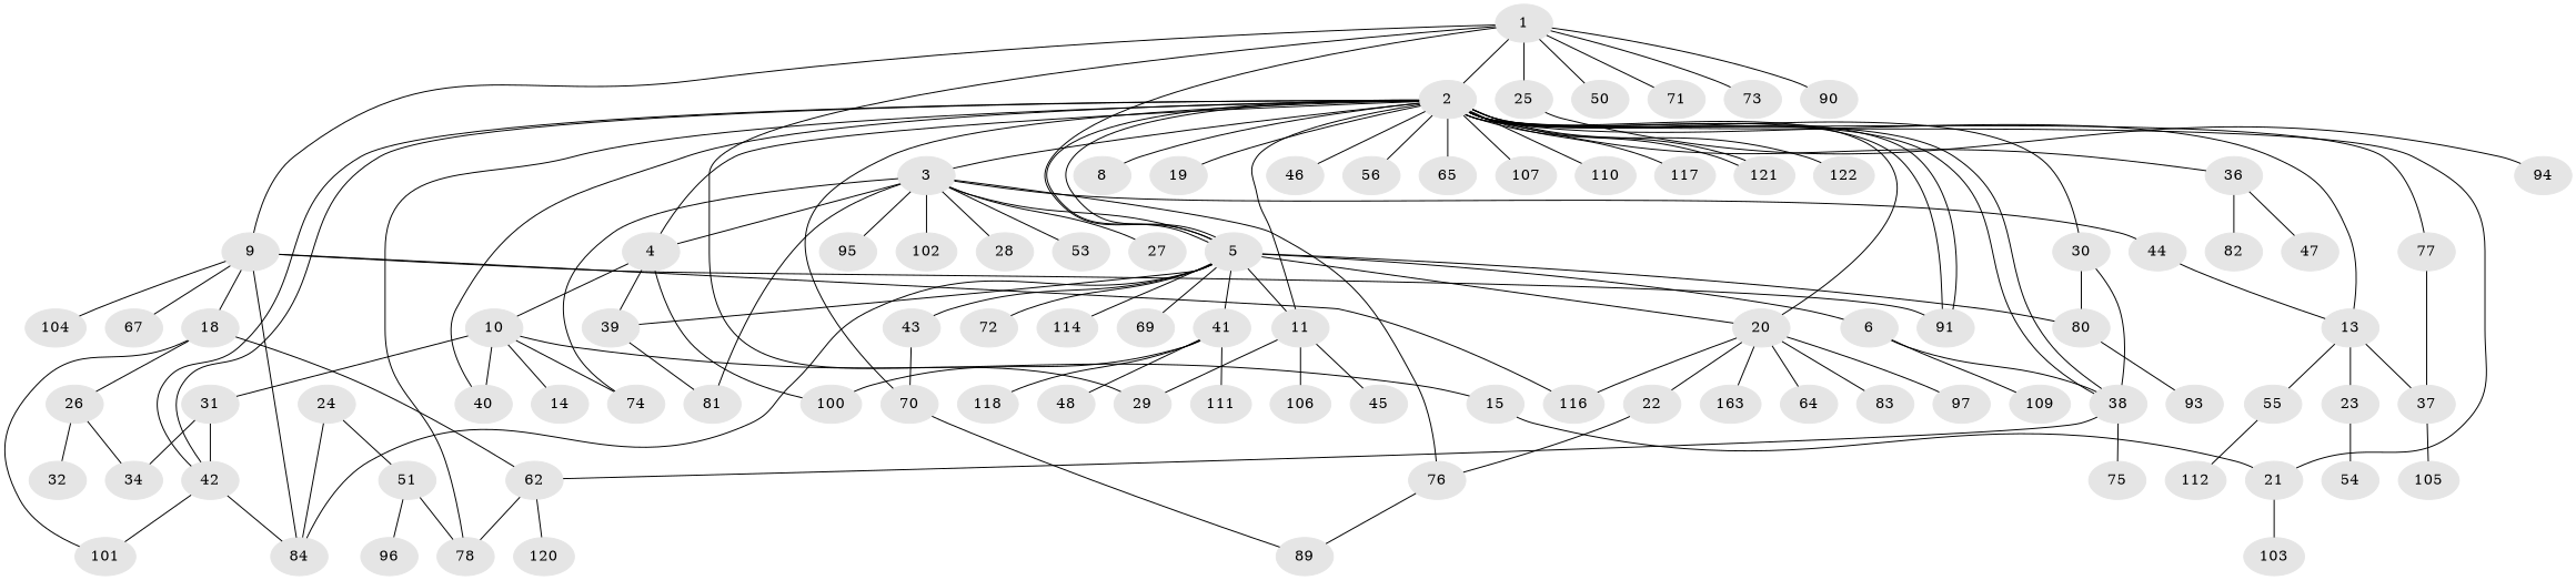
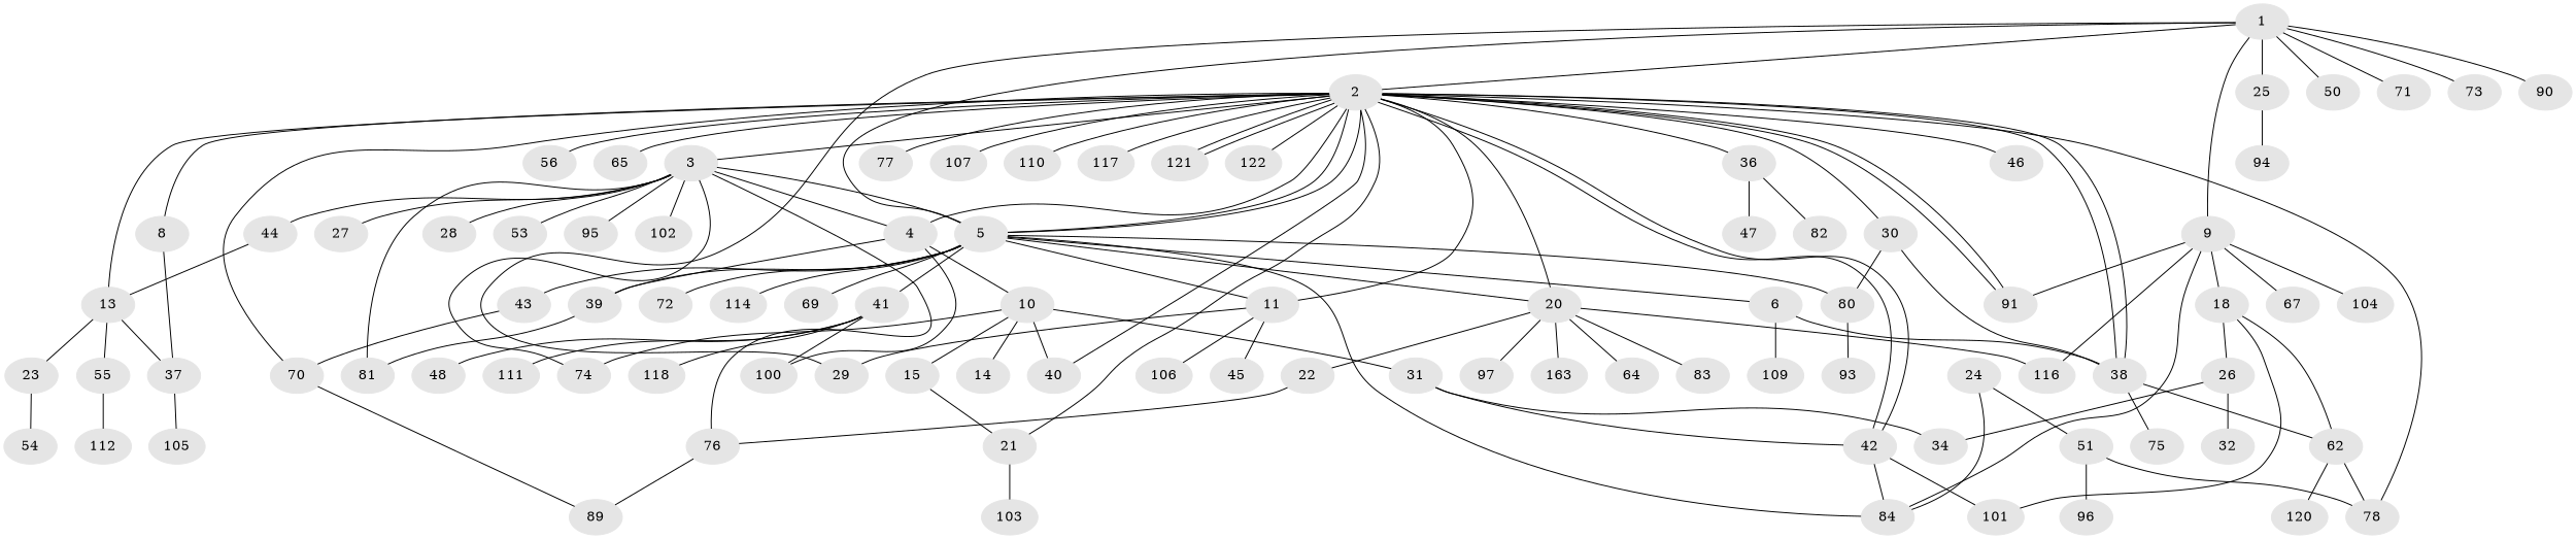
  graph {
    node [color=gray90 style=filled]
    1 [super="+58"]
    2 [super="+7"]
    5 [super="+16"]
    9 [super="+60"]
    25
    29
    50
    71
    73
    90
    3 [super="+79"]
    4 [super="+61"]
    8
    11 [super="+17"]
    13
-   19
    20 [super="+66"]
    21
    30 [super="+52"]
    36 [super="+49"]
    38 [super="+68"]
    40
    42 [super="+99"]
    46
    56
    65 [super="+113"]
    70
    77 [super="+92"]
    78
    91
    107
    110
    117
    121
    122
    39 [super="+119"]
    6
    41 [super="+85"]
    43 [super="+57"]
    69
    72
    80 [super="+124"]
    84 [super="+87"]
    114
    18 [super="+33"]
    67
    104
    116
    94
    27
    28
    44
    53
    74 [super="+108"]
    76
    81
    95
    102
    10 [super="+12"]
    100
    37 [super="+86"]
    45
    106
    23
    55
    22
    64
    83
    97
    n70 [label=163]
    103
    47
    82
    62 [super="+115"]
    75
    101
    89
    14
    15 [super="+88"]
    31
    109
    48
    111
    118
    93
    105
    26 [super="+98"]
    34 [super="+63"]
    54
    112
    32
    120
    24 [super="+35"]
    51
    96
    1 -- 2
    1 -- 5
    1 -- 9
    1 -- 25
    1 -- 29
    1 -- 50
    1 -- 71
    1 -- 73
    1 -- 90
    2 -- 5
    2 -- 5
    2 -- 3
    2 -- 4
    2 -- 8
    2 -- 11
    2 -- 13
-   2 -- 19
    2 -- 20
    2 -- 21
    2 -- 30
    2 -- 36
    2 -- 38
    2 -- 38
    2 -- 40
    2 -- 42
    2 -- 42
    2 -- 46
    2 -- 56
    2 -- 65
    2 -- 70
    2 -- 77
    2 -- 78
    2 -- 91
    2 -- 91
    2 -- 107
    2 -- 110
    2 -- 117
    2 -- 121
    2 -- 121
    2 -- 122
    5 -- 11
    5 -- 20
    5 -- 39
    5 -- 6
    5 -- 41
    5 -- 43
    5 -- 69
    5 -- 72
    5 -- 80
    5 -- 84
    5 -- 114
    9 -- 91
    9 -- 84
    9 -- 18
    9 -- 67
    9 -- 104
    9 -- 116
    25 -- 94
    3 -- 5
    3 -- 4
    3 -- 27
    3 -- 28
    3 -- 44
    3 -- 53
    3 -- 74
    3 -- 76
    3 -- 81
    3 -- 95
    3 -- 102
    4 -- 39
    4 -- 10
    4 -- 100
-   77 -- 37
+   8 -- 37
    11 -- 29
    11 -- 45
    11 -- 106
    13 -- 37
    13 -- 23
    13 -- 55
    20 -- 116
    20 -- 22
    20 -- 64
    20 -- 83
    20 -- 97
    20 -- n70
    21 -- 103
    30 -- 38
    30 -- 80
    36 -- 47
    36 -- 82
    38 -- 62
    38 -- 75
    42 -- 84
    42 -- 101
    70 -- 89
    39 -- 81
    6 -- 38
    6 -- 109
    41 -- 100
    41 -- 48
    41 -- 111
    41 -- 118
    43 -- 70
    80 -- 93
    18 -- 62
    18 -- 101
    18 -- 26
    44 -- 13
    76 -- 89
    10 -- 40
    10 -- 74
    10 -- 14
    10 -- 15
    10 -- 31
    37 -- 105
    23 -- 54
    55 -- 112
    22 -- 76
    62 -- 78
    62 -- 120
    15 -- 21
    31 -- 42
    31 -- 34
    26 -- 34
    26 -- 32
    24 -- 84
    24 -- 51
    51 -- 78
    51 -- 96
  }
